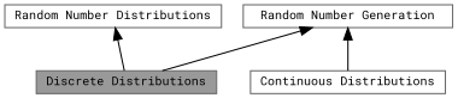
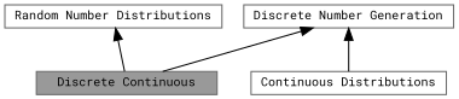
  digraph {
    fontname="Roboto Mono"
    rankdir=TB
    node [color=grey40 fillcolor=white fontname="Roboto Mono" fontsize=10 shape=box style=filled]
    edge [dir=back fontname="Roboto Mono" fontsize=10 labelfontname=Helvetica labelfontsize=10 shape=plaintext style=solid]
-   n1 [height=0.2 label="Random Number Generation" width=0.4]
-   n2 [color=gray40 fillcolor=grey60 fontcolor=black height=0.2 label="Discrete Distributions" width=0.4]
+   n1 [height=0.2 label="Discrete Number Generation" width=0.4]
+   n2 [color=gray40 fillcolor=grey60 fontcolor=black height=0.2 label="Discrete Continuous" width=0.4]
    n3 [height=0.2 label="Continuous Distributions" width=0.4]
    n4 [height=0.2 label="Random Number Distributions" width=0.4]
    n1 -> n2
    n1 -> n3
    n4 -> n2
  }
